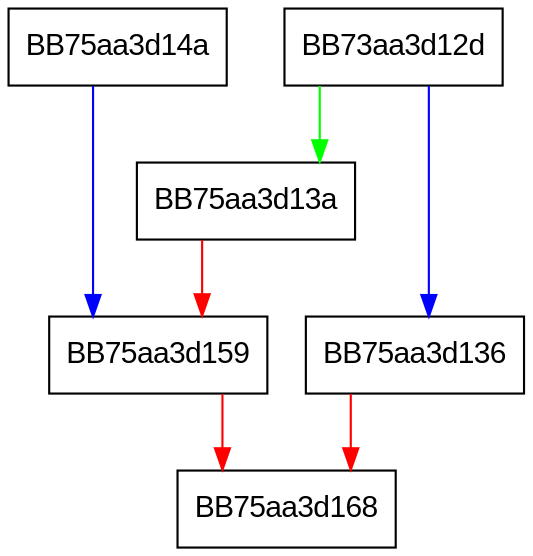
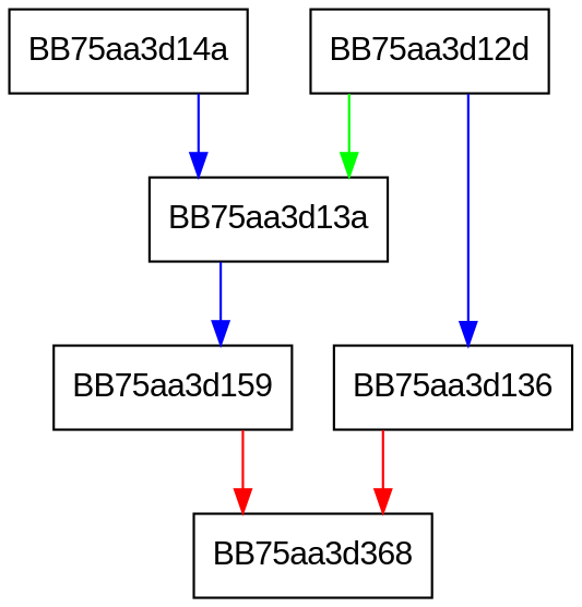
  digraph {
    fontname="Liberation Sans"
    splines=ortho
    node [fontname="Liberation Sans" shape=box]
    edge [color=blue fontname="Liberation Sans"]
    BB75aa3d14a
    BB75aa3d159
-   BB75aa3d12d [label=BB73aa3d12d]
+   BB75aa3d12d
    BB75aa3d13a
    BB75aa3d136
-   BB75aa3d168
-   BB75aa3d14a -> BB75aa3d159
+   BB75aa3d168 [label=BB75aa3d368]
+   BB75aa3d14a -> BB75aa3d13a
    BB75aa3d159 -> BB75aa3d168 [color=red]
    BB75aa3d12d -> BB75aa3d13a [color=green]
    BB75aa3d12d -> BB75aa3d136
-   BB75aa3d13a -> BB75aa3d159 [color=red]
+   BB75aa3d13a -> BB75aa3d159
    BB75aa3d136 -> BB75aa3d168 [color=red]
  }
